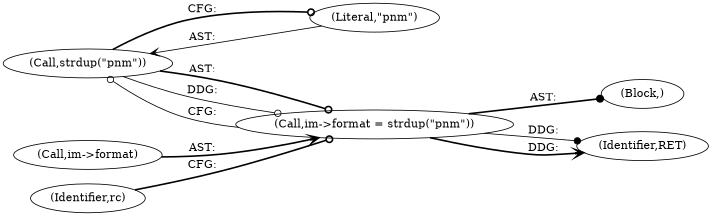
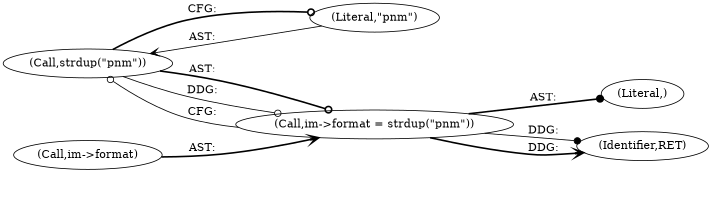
  digraph {
    rankdir=LR
    edge [arrowhead=odot style=bold]
    n1 [label="(Call,strdup(\"pnm\"))"]
    n2 [label="(Call,im->format = strdup(\"pnm\"))"]
    n3 [label="(Literal,\"pnm\")"]
-   n4 [label="(Block,)"]
+   n4 [label="(Literal,)"]
    n5 [label="(Identifier,RET)"]
    n6 [label="(Call,im->format)"]
-   n7 [label="(Identifier,rc)"]
    n1 -> n2 [label="AST: "]
    n1 -> n2 [label="DDG: " style=solid]
    n1 -> n3 [label="CFG: "]
    n2 -> n1 [label="CFG: " style=solid]
    n2 -> n4 [arrowhead=dot label="AST: "]
    n2 -> n5 [arrowhead=dot label="DDG: " style=solid]
    n2 -> n5 [arrowhead=vee label="DDG: "]
    n3 -> n1 [arrowhead=vee label="AST: " style=solid]
    n6 -> n2 [arrowhead=vee label="AST: "]
-   n7 -> n2 [label="CFG: "]
  }
